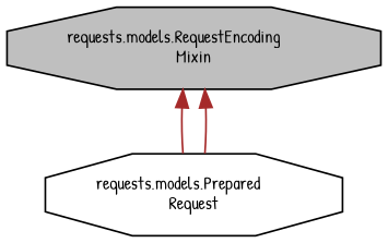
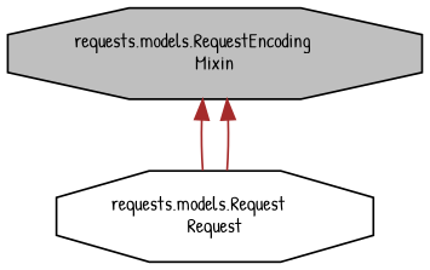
  digraph {
    fontname="Patrick Hand"
    node [color=black fontname="Patrick Hand" fontsize=10 shape=octagon style=filled]
    edge [color=brown dir=back fontname="Patrick Hand" fontsize=10 labelfontname=Helvetica labelfontsize=10 style=solid]
    n1 [fillcolor=grey75 fontcolor=black height=0.2 label="requests.models.RequestEncoding\lMixin" width=0.4]
-   n2 [fillcolor=white height=0.2 label="requests.models.Prepared\lRequest" width=0.4]
+   n2 [fillcolor=white height=0.2 label="requests.models.Request\lRequest" width=0.4]
    n1 -> n2
    n1 -> n2
  }
